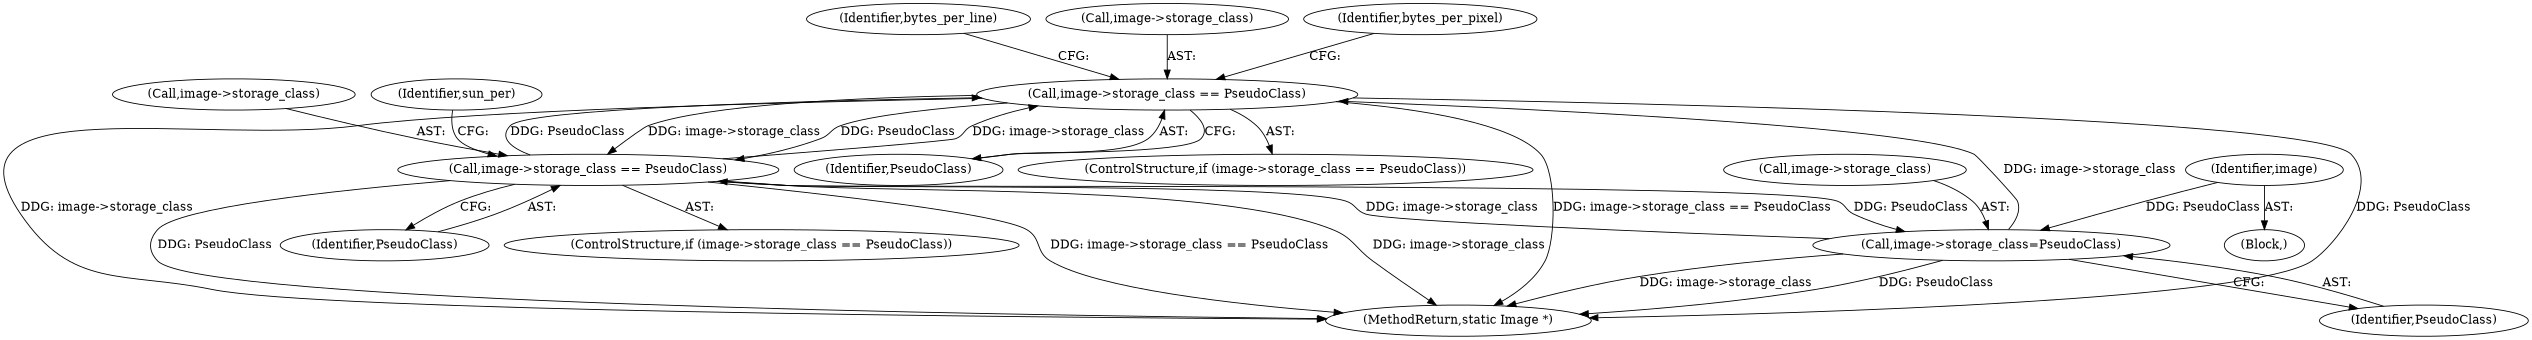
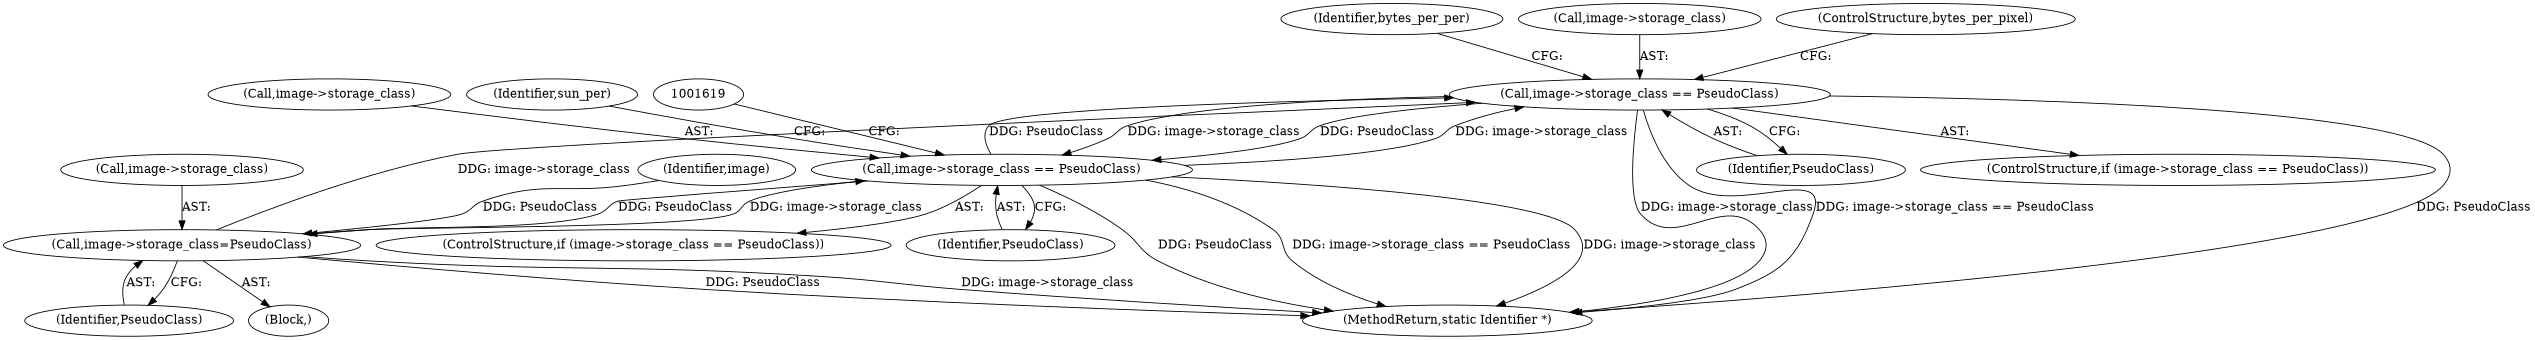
  digraph {
    n1 [label="(Call,image->storage_class == PseudoClass)"]
    n2 [label="(Call,image->storage_class == PseudoClass)"]
-   n3 [label="(MethodReturn,static Image *)"]
+   n3 [label="(MethodReturn,static Identifier *)"]
    n4 [label="(Identifier,PseudoClass)"]
    n5 [label="(ControlStructure,if (image->storage_class == PseudoClass))"]
    n6 [label="(Call,image->storage_class=PseudoClass)"]
    n7 [label="(Identifier,PseudoClass)"]
    n8 [label="(ControlStructure,if (image->storage_class == PseudoClass))"]
    n9 [label="(Block,)"]
    n10 [label="(Identifier,PseudoClass)"]
    n11 [label="(Identifier,image)"]
    n12 [label="(Call,image->storage_class)"]
-   n13 [label="(Identifier,bytes_per_line)"]
+   n13 [label="(Identifier,bytes_per_per)"]
    n14 [label="(Call,image->storage_class)"]
-   n15 [label="(Identifier,bytes_per_pixel)"]
+   n15 [label="(ControlStructure,bytes_per_pixel)"]
    n16 [label="(Identifier,sun_per)"]
    n17 [label="(Call,image->storage_class)"]
+   1001619
    n1 -> n2 [label="DDG: image->storage_class"]
    n1 -> n2 [label="DDG: PseudoClass"]
    n1 -> n3 [label="DDG: image->storage_class"]
    n1 -> n3 [label="DDG: image->storage_class == PseudoClass"]
    n1 -> n3 [label="DDG: PseudoClass"]
    n1 -> n4 [label="CFG: "]
    n1 -> n5 [label="AST: "]
    n2 -> n1 [label="DDG: image->storage_class"]
    n2 -> n1 [label="DDG: PseudoClass"]
    n2 -> n3 [label="DDG: image->storage_class"]
    n2 -> n3 [label="DDG: PseudoClass"]
    n2 -> n3 [label="DDG: image->storage_class == PseudoClass"]
    n2 -> n6 [label="DDG: PseudoClass"]
    n2 -> n7 [label="CFG: "]
    n2 -> n8 [label="AST: "]
    n4 -> n1 [label="AST: "]
    n6 -> n1 [label="DDG: image->storage_class"]
    n6 -> n2 [label="DDG: image->storage_class"]
    n6 -> n3 [label="DDG: PseudoClass"]
    n6 -> n3 [label="DDG: image->storage_class"]
-   n11 -> n9 [label="AST: "]
+   n6 -> n9 [label="AST: "]
    n6 -> n10 [label="CFG: "]
    n7 -> n2 [label="AST: "]
    n10 -> n6 [label="AST: "]
    n11 -> n6 [label="DDG: PseudoClass"]
    n12 -> n2 [label="AST: "]
    n13 -> n1 [label="CFG: "]
    n14 -> n1 [label="AST: "]
    n15 -> n1 [label="CFG: "]
    n16 -> n2 [label="CFG: "]
    n17 -> n6 [label="AST: "]
+   1001619 -> n2 [label="CFG: "]
  }
